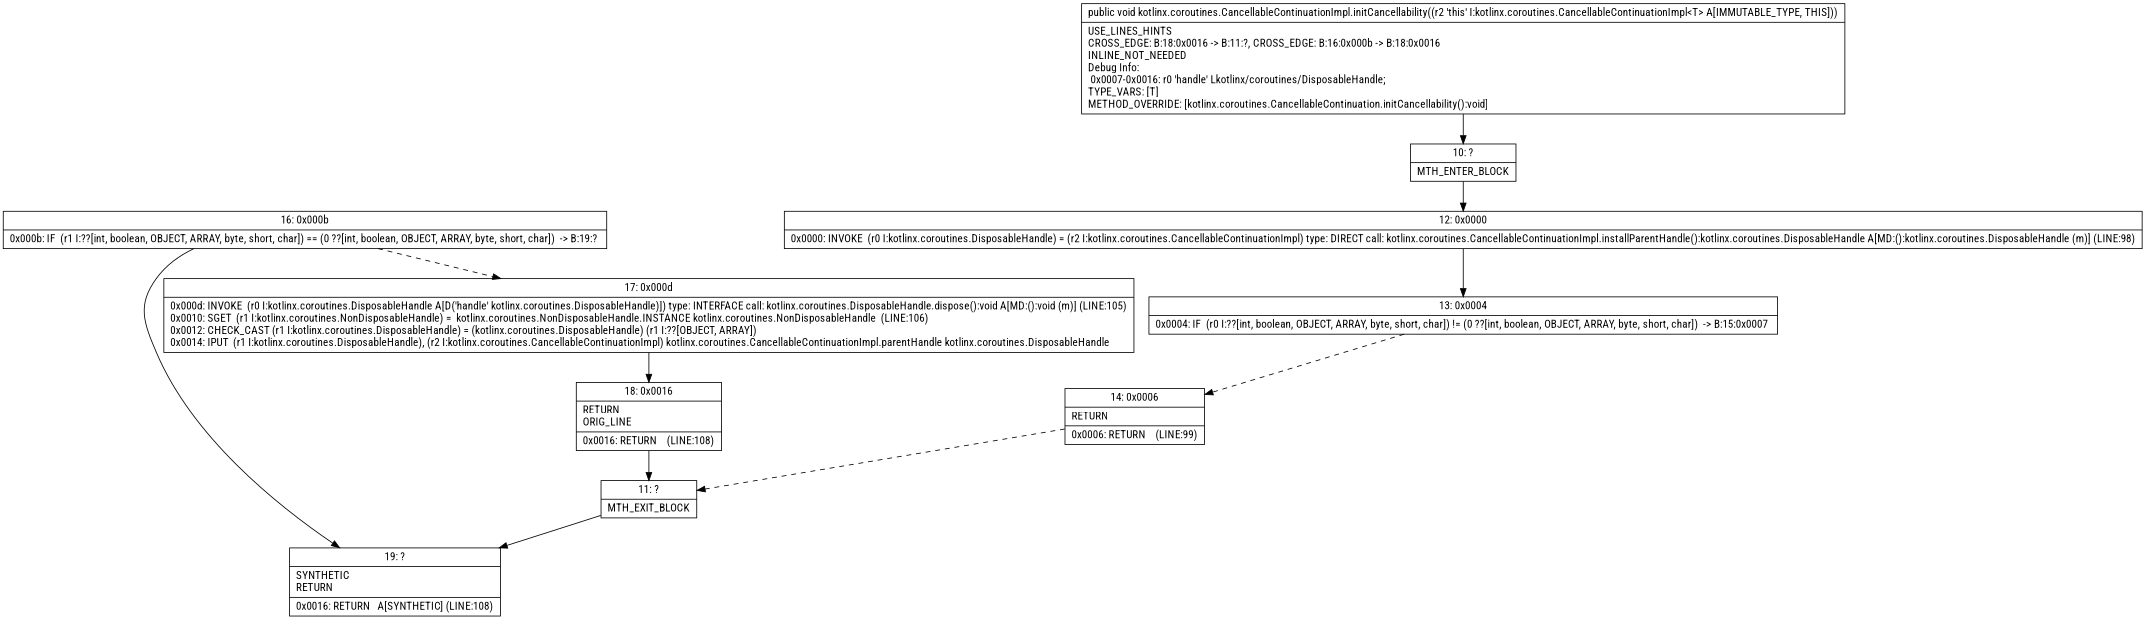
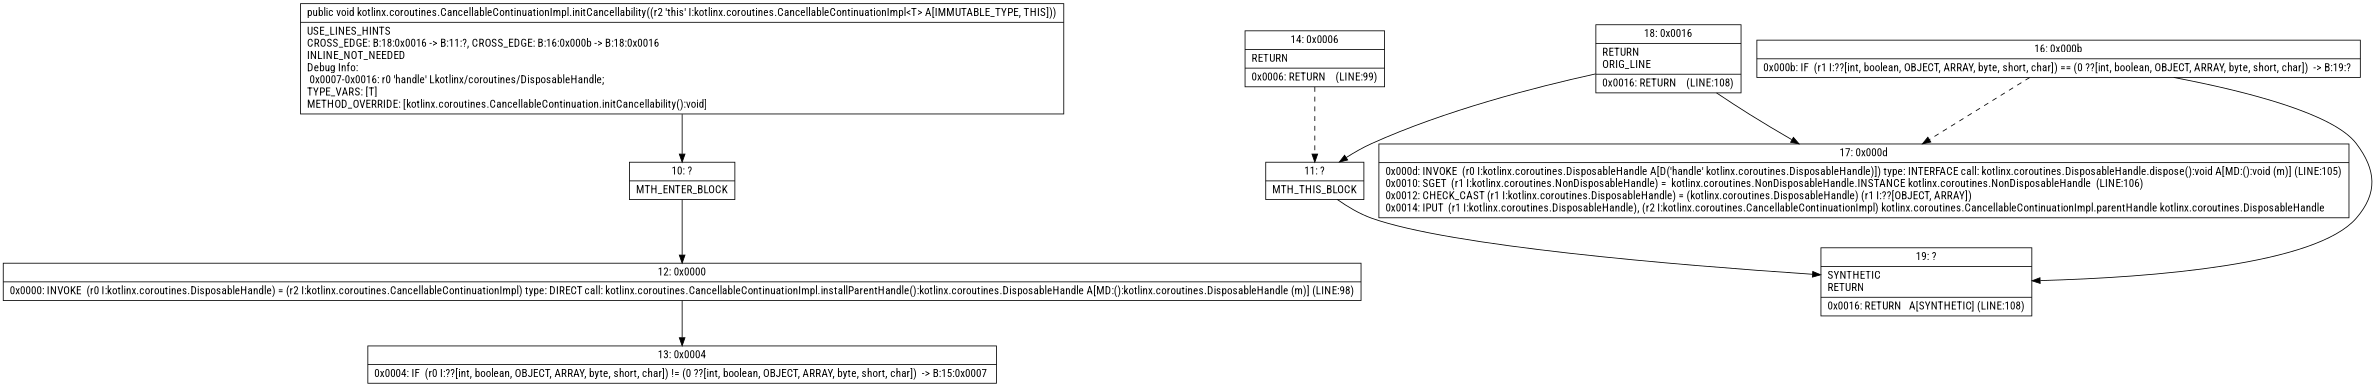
  digraph {
    fontname="Roboto Condensed"
    node [fontname="Roboto Condensed" shape=record]
    edge [fontname="Roboto Condensed"]
    n1 [label="{10\:\ ?|MTH_ENTER_BLOCK\l}"]
    n2 [label="{12\:\ 0x0000|0x0000: INVOKE  (r0 I:kotlinx.coroutines.DisposableHandle) = (r2 I:kotlinx.coroutines.CancellableContinuationImpl) type: DIRECT call: kotlinx.coroutines.CancellableContinuationImpl.installParentHandle():kotlinx.coroutines.DisposableHandle A[MD:():kotlinx.coroutines.DisposableHandle (m)] (LINE:98)\l}"]
    n3 [label="{13\:\ 0x0004|0x0004: IF  (r0 I:??[int, boolean, OBJECT, ARRAY, byte, short, char]) != (0 ??[int, boolean, OBJECT, ARRAY, byte, short, char])  \-\> B:15:0x0007 \l}"]
    n4 [label="{14\:\ 0x0006|RETURN\l|0x0006: RETURN    (LINE:99)\l}"]
-   n5 [label="{11\:\ ?|MTH_EXIT_BLOCK\l}"]
+   n5 [label="{11\:\ ?|MTH_THIS_BLOCK\l}"]
    n6 [label="{19\:\ ?|SYNTHETIC\lRETURN\l|0x0016: RETURN   A[SYNTHETIC] (LINE:108)\l}"]
    n7 [label="{16\:\ 0x000b|0x000b: IF  (r1 I:??[int, boolean, OBJECT, ARRAY, byte, short, char]) == (0 ??[int, boolean, OBJECT, ARRAY, byte, short, char])  \-\> B:19:? \l}"]
    n8 [label="{17\:\ 0x000d|0x000d: INVOKE  (r0 I:kotlinx.coroutines.DisposableHandle A[D('handle' kotlinx.coroutines.DisposableHandle)]) type: INTERFACE call: kotlinx.coroutines.DisposableHandle.dispose():void A[MD:():void (m)] (LINE:105)\l0x0010: SGET  (r1 I:kotlinx.coroutines.NonDisposableHandle) =  kotlinx.coroutines.NonDisposableHandle.INSTANCE kotlinx.coroutines.NonDisposableHandle  (LINE:106)\l0x0012: CHECK_CAST (r1 I:kotlinx.coroutines.DisposableHandle) = (kotlinx.coroutines.DisposableHandle) (r1 I:??[OBJECT, ARRAY]) \l0x0014: IPUT  (r1 I:kotlinx.coroutines.DisposableHandle), (r2 I:kotlinx.coroutines.CancellableContinuationImpl) kotlinx.coroutines.CancellableContinuationImpl.parentHandle kotlinx.coroutines.DisposableHandle \l}"]
    n9 [label="{18\:\ 0x0016|RETURN\lORIG_LINE\l|0x0016: RETURN    (LINE:108)\l}"]
    n10 [label="{public void kotlinx.coroutines.CancellableContinuationImpl.initCancellability((r2 'this' I:kotlinx.coroutines.CancellableContinuationImpl\<T\> A[IMMUTABLE_TYPE, THIS]))  | USE_LINES_HINTS\lCROSS_EDGE: B:18:0x0016 \-\> B:11:?, CROSS_EDGE: B:16:0x000b \-\> B:18:0x0016\lINLINE_NOT_NEEDED\lDebug Info:\l  0x0007\-0x0016: r0 'handle' Lkotlinx\/coroutines\/DisposableHandle;\lTYPE_VARS: [T]\lMETHOD_OVERRIDE: [kotlinx.coroutines.CancellableContinuation.initCancellability():void]\l}"]
    n1 -> n2
    n2 -> n3
-   n3 -> n4 [style=dashed]
    n4 -> n5 [style=dashed]
    n5 -> n6
    n7 -> n6
    n7 -> n8 [style=dashed]
-   n8 -> n9
+   n9 -> n8
    n9 -> n5
    n10 -> n1
  }
